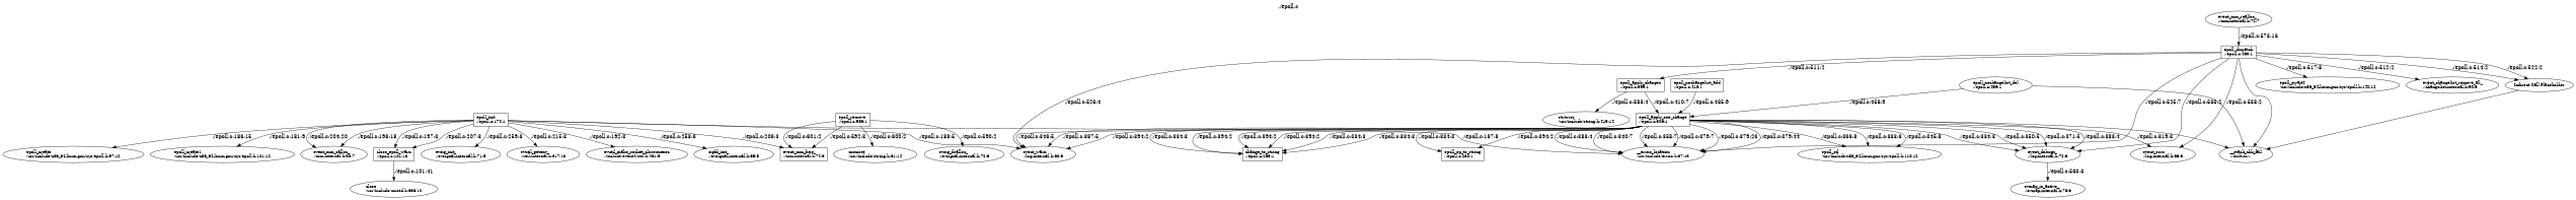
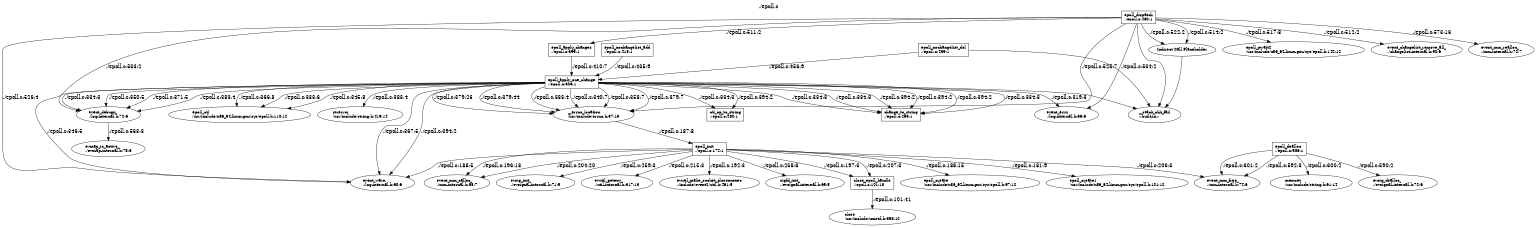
  digraph {
    label="./epoll.c"
    labelloc=top
    node [fillcolor=white fontsize=11 shape=ellipse style=filled]
    edge [arrowhead=normal color="#000000" fontcolor="#000000"]
    n1 [label="change_to_string\l./epoll.c:265:1\l" shape=box]
-   n2 [label="close_epoll_warn\l./epoll.c:101:13\l" shape=box]
+   n2 [label="close_epoll_handle\l./epoll.c:101:13\l" shape=box]
    n3 [label="close\l/usr/include/unistd.h:358:12\l"]
    n4 [label="epoll_apply_changes\l./epoll.c:399:1\l" shape=box]
    n5 [label="epoll_apply_one_change\l./epoll.c:306:1\l" shape=box]
-   n6 [label="epoll_op_to_string\l./epoll.c:280:1\l" shape=box]
+   n6 [label="ctl_op_to_string\l./epoll.c:280:1\l" shape=box]
    n7 [label="__errno_location\l/usr/include/errno.h:37:13\l"]
    n8 [label="__stack_chk_fail\l<built-in>\l"]
    n9 [label="epoll_ctl\l/usr/include/x86_64-linux-gnu/sys/epoll.h:110:12\l"]
    n10 [label="event_debugx_\l./log-internal.h:72:6\l"]
    n11 [label="event_errx\l./log-internal.h:66:6\l"]
    n12 [label="event_warn\l./log-internal.h:60:6\l"]
    n13 [label="strerror\l/usr/include/string.h:419:14\l"]
    n14 [label="evmap_io_active_\l./evmap-internal.h:78:6\l"]
    n15 [label="memset\l/usr/include/string.h:61:14\l"]
-   n16 [label="epoll_remove\l./epoll.c:586:1\l" shape=box]
-   n17 [label="event_mm_free_\l./mm-internal.h:74:6\l" shape=box]
+   n16 [label="epoll_dealloc\l./epoll.c:586:1\l" shape=box]
+   n17 [label="event_mm_free_\l./mm-internal.h:74:6\l"]
    n18 [label="evsig_dealloc_\l./evsignal-internal.h:72:6\l"]
    n19 [label="epoll_dispatch\l./epoll.c:460:1\l" shape=box]
    n20 [label="Indirect Call Placeholder\l"]
    n21 [label="epoll_pwait2\l/usr/include/x86_64-linux-gnu/sys/epoll.h:142:12\l"]
    n22 [label="event_changelist_remove_all_\l./changelist-internal.h:90:6\l"]
    n23 [label="event_mm_realloc_\l./mm-internal.h:72:7\l"]
    n24 [label="epoll_init\l./epoll.c:174:1\l" shape=box]
    n25 [label="epoll_create\l/usr/include/x86_64-linux-gnu/sys/epoll.h:97:12\l"]
    n26 [label="epoll_create1\l/usr/include/x86_64-linux-gnu/sys/epoll.h:101:12\l"]
    n27 [label="event_mm_calloc_\l./mm-internal.h:58:7\l"]
    n28 [label="evsig_init_\l./evsignal-internal.h:71:5\l"]
    n29 [label="evutil_getenv_\l./util-internal.h:317:13\l"]
    n30 [label="evutil_make_socket_closeonexec\l./include/event2/util.h:461:5\l"]
    n31 [label="sigfd_init_\l./evsignal-internal.h:65:5\l"]
    n32 [label="epoll_nochangelist_add\l./epoll.c:418:1\l" shape=box]
-   n33 [label="epoll_nochangelist_del\l./epoll.c:439:1\l"]
+   n33 [label="epoll_nochangelist_del\l./epoll.c:439:1\l" shape=box]
    n2 -> n3 [label="./epoll.c:101:41"]
    n4 -> n5 [label="./epoll.c:410:7"]
    n5 -> n1 [label="./epoll.c:334:3"]
    n5 -> n1 [label="./epoll.c:334:3"]
    n5 -> n1 [label="./epoll.c:334:3"]
    n5 -> n1 [label="./epoll.c:394:2"]
    n5 -> n1 [label="./epoll.c:394:2"]
    n5 -> n1 [label="./epoll.c:394:2"]
    n5 -> n6 [label="./epoll.c:334:3"]
    n5 -> n6 [label="./epoll.c:394:2"]
    n5 -> n7 [label="./epoll.c:340:7"]
    n5 -> n7 [label="./epoll.c:358:7"]
    n5 -> n7 [label="./epoll.c:379:7"]
    n5 -> n7 [label="./epoll.c:379:26"]
    n5 -> n7 [label="./epoll.c:379:44"]
    n5 -> n7 [label="./epoll.c:383:4"]
    n5 -> n8 [fontcolor=""]
    n5 -> n9 [label="./epoll.c:333:6"]
    n5 -> n9 [label="./epoll.c:345:8"]
    n5 -> n9 [label="./epoll.c:366:8"]
    n5 -> n10 [label="./epoll.c:334:3"]
    n5 -> n10 [label="./epoll.c:350:5"]
    n5 -> n10 [label="./epoll.c:371:5"]
    n5 -> n10 [label="./epoll.c:383:4"]
    n5 -> n11 [label="./epoll.c:319:3"]
    n5 -> n12 [label="./epoll.c:346:5"]
    n5 -> n12 [label="./epoll.c:367:5"]
    n5 -> n12 [label="./epoll.c:394:2"]
-   n4 -> n13 [label="./epoll.c:383:4"]
+   n5 -> n13 [label="./epoll.c:383:4"]
    n10 -> n14 [label="./epoll.c:563:3"]
    n16 -> n15 [label="./epoll.c:600:2"]
    n16 -> n17 [label="./epoll.c:592:3"]
    n16 -> n17 [label="./epoll.c:601:2"]
    n16 -> n18 [label="./epoll.c:590:2"]
    n19 -> n4 [label="./epoll.c:511:2"]
    n19 -> n7 [label="./epoll.c:525:7"]
    n19 -> n8 [fontcolor=""]
    n19 -> n10 [label="./epoll.c:533:2"]
-   n19 -> n11 [label="./epoll.c:538:2"]
+   n19 -> n11 [label="./epoll.c:534:2"]
    n19 -> n12 [label="./epoll.c:526:4"]
    n19 -> n20 [label="./epoll.c:514:2"]
    n19 -> n20 [label="./epoll.c:522:2"]
    n19 -> n21 [label="./epoll.c:517:8"]
    n19 -> n22 [label="./epoll.c:512:2"]
-   n23 -> n19 [label="./epoll.c:573:16"]
+   n19 -> n23 [label="./epoll.c:573:16"]
    n20 -> n8 [fontcolor=""]
    n24 -> n2 [label="./epoll.c:197:3"]
    n24 -> n2 [label="./epoll.c:207:3"]
-   n24 -> n7 [label="./epoll.c:187:8"]
+   n7 -> n24 [label="./epoll.c:187:8"]
    n24 -> n12 [label="./epoll.c:188:5"]
    n24 -> n17 [label="./epoll.c:206:3"]
    n24 -> n25 [label="./epoll.c:186:15"]
    n24 -> n26 [label="./epoll.c:181:9"]
    n24 -> n27 [label="./epoll.c:196:18"]
    n24 -> n27 [label="./epoll.c:204:20"]
    n24 -> n28 [label="./epoll.c:259:3"]
    n24 -> n29 [label="./epoll.c:215:3"]
    n24 -> n30 [label="./epoll.c:192:3"]
    n24 -> n31 [label="./epoll.c:258:6"]
    n32 -> n5 [label="./epoll.c:435:9"]
    n33 -> n5 [label="./epoll.c:456:9"]
    n33 -> n8 [fontcolor=""]
  }
